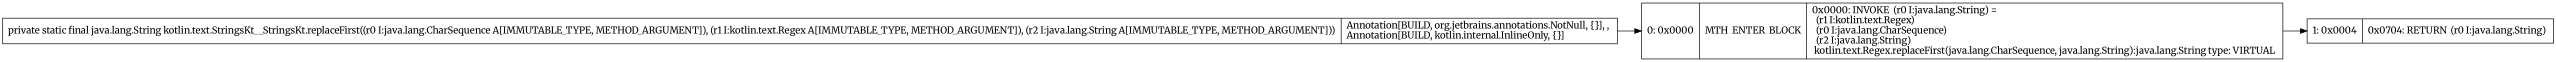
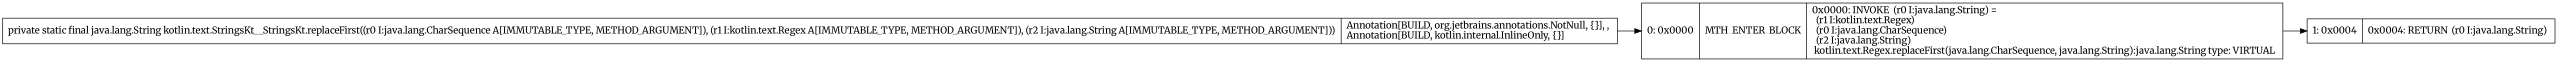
  digraph {
    rankdir=LR
    fontname=Merriweather
    node [shape=record fontname=Merriweather]
    edge [fontname=Merriweather]
    n1 [label="{0\:\ 0x0000|MTH_ENTER_BLOCK\l|0x0000: INVOKE  (r0 I:java.lang.String) = \l  (r1 I:kotlin.text.Regex)\l  (r0 I:java.lang.CharSequence)\l  (r2 I:java.lang.String)\l kotlin.text.Regex.replaceFirst(java.lang.CharSequence, java.lang.String):java.lang.String type: VIRTUAL \l}"]
-   n2 [label="{1\:\ 0x0004|0x0704: RETURN  (r0 I:java.lang.String) \l}"]
+   n2 [label="{1\:\ 0x0004|0x0004: RETURN  (r0 I:java.lang.String) \l}"]
    n3 [label="{private static final java.lang.String kotlin.text.StringsKt__StringsKt.replaceFirst((r0 I:java.lang.CharSequence A[IMMUTABLE_TYPE, METHOD_ARGUMENT]), (r1 I:kotlin.text.Regex A[IMMUTABLE_TYPE, METHOD_ARGUMENT]), (r2 I:java.lang.String A[IMMUTABLE_TYPE, METHOD_ARGUMENT]))  | Annotation[BUILD, org.jetbrains.annotations.NotNull, \{\}], , \lAnnotation[BUILD, kotlin.internal.InlineOnly, \{\}]\l}"]
    n1 -> n2
    n3 -> n1
  }
